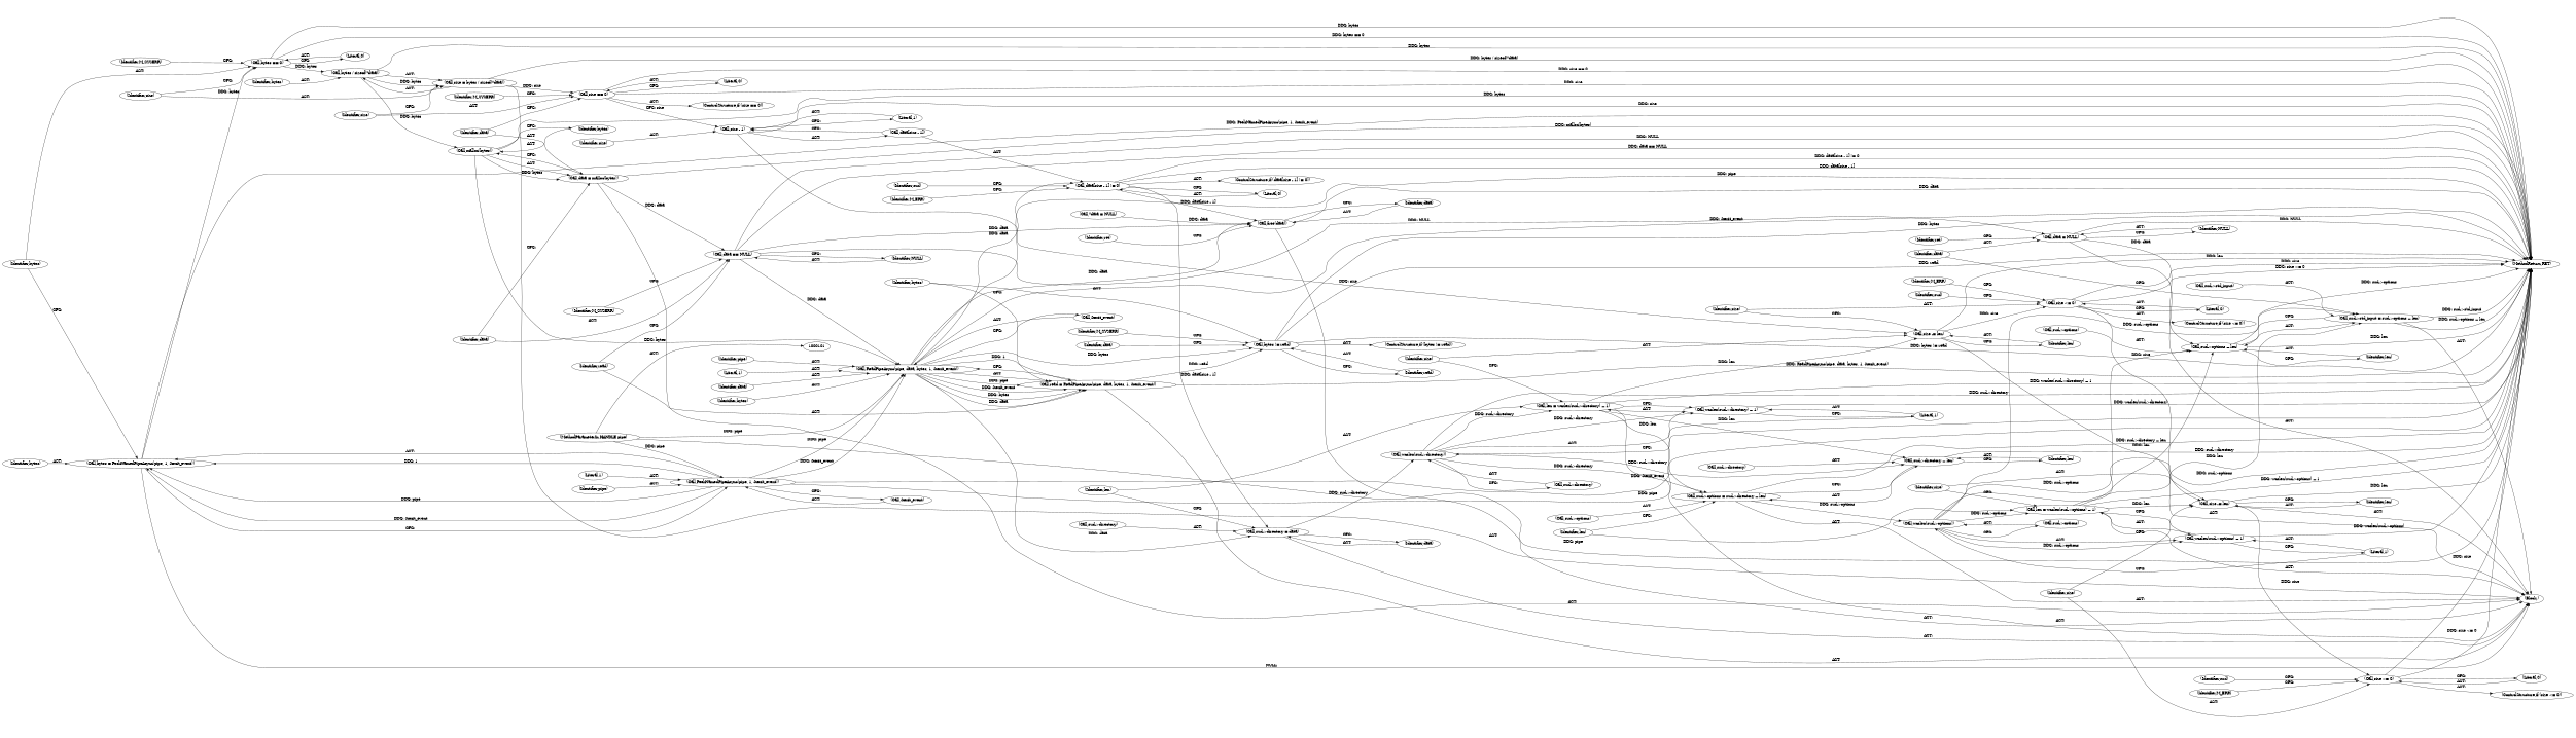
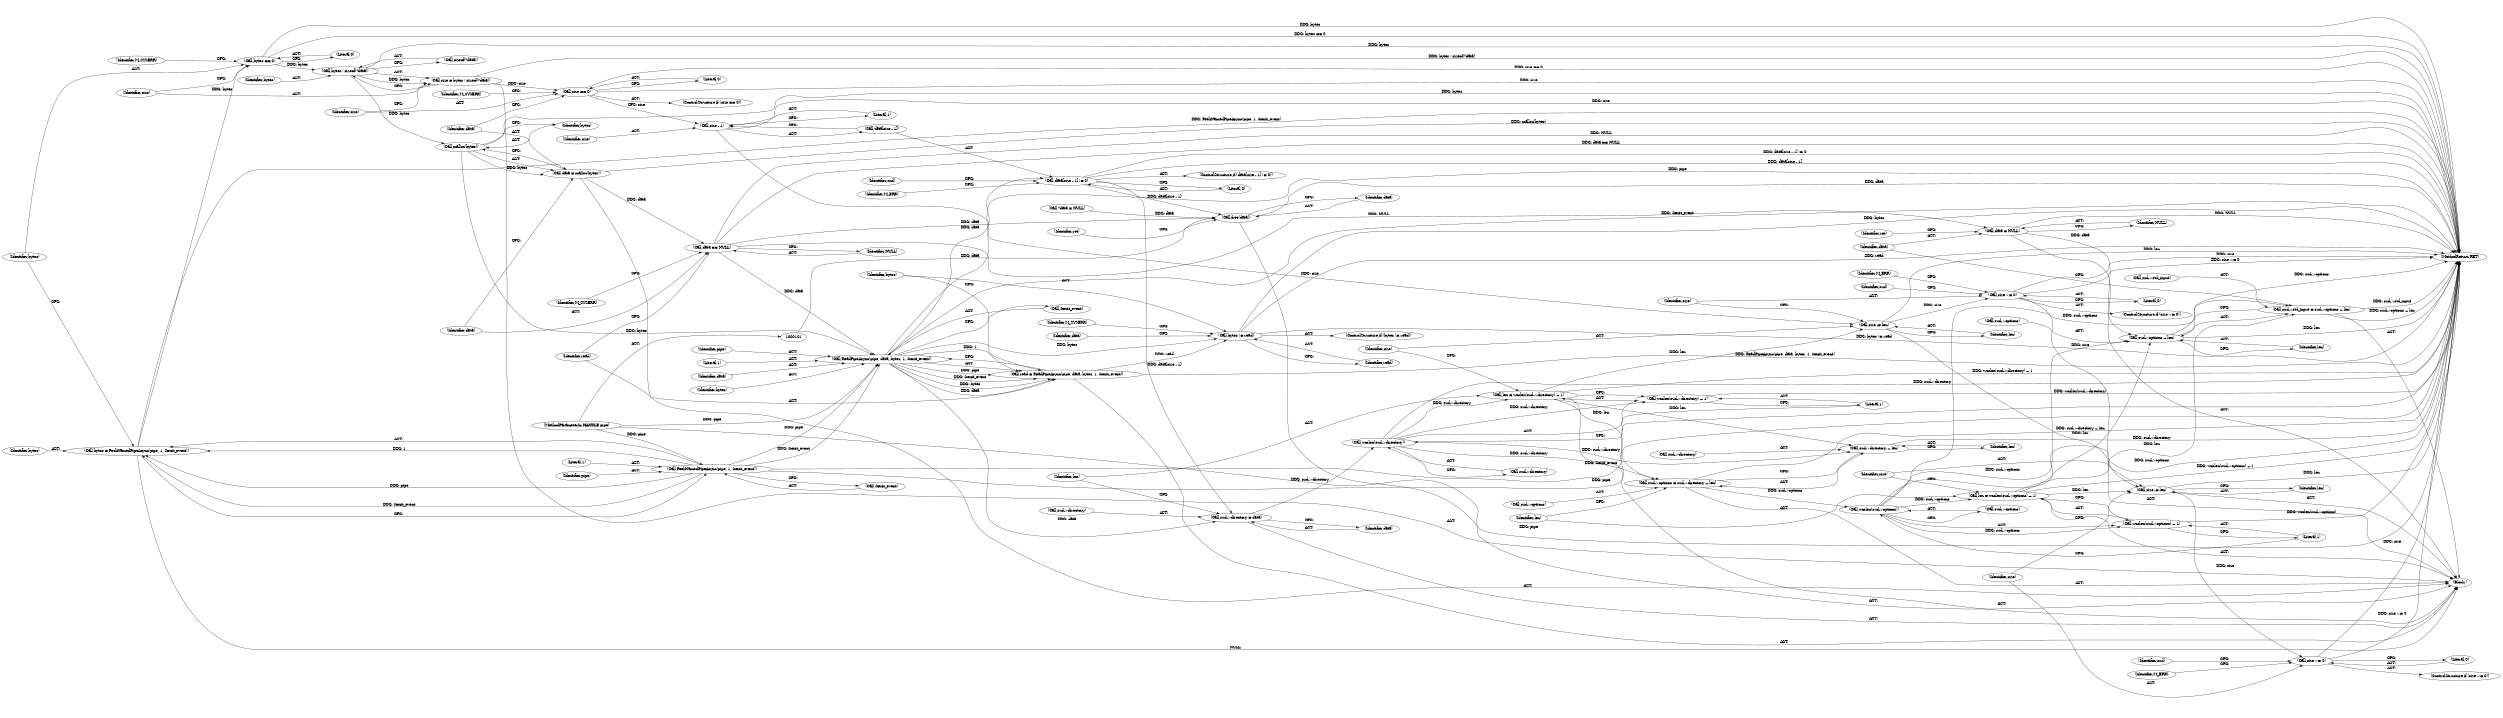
  digraph {
    rankdir=LR
    n1 [label="(Call,bytes / sizeof(*data))"]
    n2 [label="(Call,size = bytes / sizeof(*data))"]
    n3 [label="(Call,malloc(bytes))"]
    n4 [label="(MethodReturn,RET)"]
+   n5 [label="(Call,sizeof(*data))"]
    n6 [label="(Block,)"]
    n7 [label="(Call,size == 0)"]
    n8 [label="(Call,ReadPipeAsync(pipe, data, bytes, 1, &exit_event))"]
    n9 [label="(Call,data = malloc(bytes))"]
    n10 [label="(Identifier,bytes)"]
    n11 [label="(Call,bytes == 0)"]
    n12 [label="(Literal,0)"]
    n13 [label="(Call,bytes = PeekNamedPipeAsync(pipe, 1, &exit_event))"]
    n14 [label="(Call,PeekNamedPipeAsync(pipe, 1, &exit_event))"]
    n15 [label="(Call,&exit_event)"]
    n16 [label="(Call,free(data))"]
    n17 [label="(Call,read = ReadPipeAsync(pipe, data, bytes, 1, &exit_event))"]
    n18 [label="(Call,bytes != read)"]
    n19 [label="(Call,data[size - 1] != 0)"]
    n20 [label="(Call,sud->directory = data)"]
    n21 [label="(Call,&exit_event)"]
    n22 [label="(MethodParameterIn,HANDLE pipe)"]
    1000101
    n24 [label="(Call,size - 1)"]
    n25 [label="(Literal,0)"]
    n26 [label="(ControlStructure,if (size == 0))"]
    n27 [label="(Call,size -= len)"]
    n28 [label="(Call,data[size - 1])"]
    n29 [label="(Literal,1)"]
    n30 [label="(Call,size <= 0)"]
    n31 [label="(Identifier,len)"]
    n32 [label="(Call,size -= len)"]
    n33 [label="(Literal,0)"]
    n34 [label="(ControlStructure,if (size <= 0))"]
    n35 [label="(Call,size <= 0)"]
    n36 [label="(Identifier,len)"]
    n37 [label="(Literal,0)"]
    n38 [label="(ControlStructure,if (size <= 0))"]
    n39 [label="(Call,data == NULL)"]
    n40 [label="(Call,data = NULL)"]
    n41 [label="(Identifier,NULL)"]
    n42 [label="(Identifier,data)"]
    n43 [label="(Call,sud->options + len)"]
    n44 [label="(Identifier,NULL)"]
    n45 [label="(ControlStructure,if (bytes != read))"]
    n46 [label="(Identifier,read)"]
    n47 [label="(Literal,0)"]
    n48 [label="(ControlStructure,if (data[size - 1] != 0))"]
    n49 [label="(Call,wcslen(sud->directory))"]
    n50 [label="(Identifier,data)"]
    n51 [label="(Call,len = wcslen(sud->directory) + 1)"]
    n52 [label="(Call,sud->options = sud->directory + len)"]
    n53 [label="(Call,sud->directory + len)"]
    n54 [label="(Call,wcslen(sud->directory) + 1)"]
    n55 [label="(Call,sud->directory)"]
    n56 [label="(Call,wcslen(sud->options))"]
    n57 [label="(Identifier,len)"]
    n58 [label="(Literal,1)"]
    n59 [label="(Call,len = wcslen(sud->options) + 1)"]
    n60 [label="(Call,sud->std_input = sud->options + len)"]
    n61 [label="(Call,wcslen(sud->options) + 1)"]
    n62 [label="(Call,sud->options)"]
    n63 [label="(Identifier,len)"]
    n64 [label="(Literal,1)"]
    n65 [label="(Identifier,data)"]
    n66 [label="(Identifier,M_ERR)"]
    n67 [label="(Identifier,bytes)"]
    n68 [label="(Call,sud->std_input)"]
    n69 [label="(Identifier,size)"]
    n70 [label="(Identifier,size)"]
    n71 [label="(Call,sud->options)"]
    n72 [label="(Identifier,pipe)"]
    n73 [label="(Identifier,M_SYSERR)"]
    n74 [label="(Identifier,bytes)"]
    n75 [label="(Identifier,ret)"]
    n76 [label="(Identifier,M_ERR)"]
    n77 [label="(Call,sud->directory)"]
    n78 [label="(Identifier,data)"]
    n79 [label="(Identifier,size)"]
    n80 [label="(Identifier,sud)"]
    n81 [label="(Identifier,bytes)"]
    n82 [label="(Identifier,size)"]
    n83 [label="(Literal,1)"]
    n84 [label="(Identifier,bytes)"]
    n85 [label="(Call,sud->directory)"]
    n86 [label="(Identifier,read)"]
    n87 [label="(Identifier,ret)"]
    n88 [label="(Identifier,data)"]
    n89 [label="(Identifier,M_SYSERR)"]
    n90 [label="(Identifier,M_SYSERR)"]
    n91 [label="(Identifier,size)"]
    n92 [label="(Identifier,M_ERR)"]
    n93 [label="(Identifier,bytes)"]
    n94 [label="(Identifier,data)"]
    n95 [label="(Call,sud->options)"]
    n96 [label="(Call,*data = NULL)"]
    n97 [label="(Identifier,sud)"]
    n98 [label="(Identifier,len)"]
    n99 [label="(Identifier,sud)"]
    n100 [label="(Identifier,size)"]
    n101 [label="(Literal,1)"]
    n102 [label="(Identifier,size)"]
    n103 [label="(Identifier,data)"]
    n104 [label="(Identifier,pipe)"]
    n105 [label="(Identifier,M_SYSERR)"]
    n106 [label="(Identifier,len)"]
    n1 -> n2 [label="AST: "]
    n1 -> n2 [label="DDG: bytes"]
    n1 -> n3 [label="DDG: bytes"]
    n1 -> n4 [label="DDG: bytes"]
-   n2 -> n1 [label="AST: "]
+   n1 -> n5 [label="CFG: "]
+   n2 -> n1 [label="CFG: "]
    n2 -> n4 [label="DDG: bytes / sizeof(*data)"]
    n2 -> n6 [label="AST: "]
    n2 -> n7 [label="DDG: size"]
    n3 -> n4 [label="DDG: bytes"]
    n3 -> n8 [label="DDG: bytes"]
    n3 -> n9 [label="AST: "]
    n3 -> n9 [label="DDG: bytes"]
    n3 -> n10 [label="CFG: "]
+   n5 -> n1 [label="AST: "]
    n7 -> n4 [label="DDG: size == 0"]
    n7 -> n4 [label="DDG: size"]
    n7 -> n24 [label="CFG: size"]
    n7 -> n25 [label="CFG: "]
    n7 -> n26 [label="AST: "]
    n8 -> n4 [label="DDG: pipe"]
    n8 -> n4 [label="DDG: &exit_event"]
-   n8 -> n16 [label="DDG: data"]
+   1000101 -> n16 [label="DDG: data"]
    n8 -> n17 [label="AST: "]
    n8 -> n17 [label="DDG: pipe"]
    n8 -> n17 [label="DDG: &exit_event"]
    n8 -> n17 [label="DDG: bytes"]
    n8 -> n17 [label="DDG: data"]
    n8 -> n17 [label="DDG: 1"]
    n8 -> n18 [label="DDG: bytes"]
    n8 -> n19 [label="DDG: data"]
    n8 -> n20 [label="DDG: data"]
    n8 -> n21 [label="CFG: "]
    n9 -> n3 [label="CFG: "]
    n9 -> n4 [label="DDG: malloc(bytes)"]
    n9 -> n6 [label="AST: "]
    n9 -> n39 [label="DDG: data"]
    n10 -> n3 [label="AST: "]
    n11 -> n1 [label="DDG: bytes"]
    n11 -> n4 [label="DDG: bytes"]
    n11 -> n4 [label="DDG: bytes == 0"]
    n11 -> n12 [label="CFG: "]
    n12 -> n11 [label="AST: "]
    n13 -> n4 [label="DDG: PeekNamedPipeAsync(pipe, 1, &exit_event)"]
    n13 -> n6 [label="NULL: "]
    n13 -> n11 [label="DDG: bytes"]
    n13 -> n14 [label="CFG: "]
    n14 -> n4 [label="DDG: pipe"]
    n14 -> n4 [label="DDG: &exit_event"]
    n14 -> n8 [label="DDG: pipe"]
    n14 -> n8 [label="DDG: &exit_event"]
    n14 -> n13 [label="AST: "]
    n14 -> n13 [label="DDG: pipe"]
    n14 -> n13 [label="DDG: 1"]
    n14 -> n13 [label="DDG: &exit_event"]
    n14 -> n15 [label="CFG: "]
    n15 -> n14 [label="AST: "]
    n16 -> n4 [label="DDG: data"]
    n16 -> n6 [label="AST: "]
    n16 -> n42 [label="CFG: "]
    n17 -> n4 [label="DDG: ReadPipeAsync(pipe, data, bytes, 1, &exit_event)"]
    n17 -> n6 [label="AST: "]
    n17 -> n8 [label="CFG: "]
    n17 -> n18 [label="DDG: read"]
    n18 -> n4 [label="DDG: bytes"]
    n18 -> n4 [label="DDG: read"]
    n18 -> n4 [label="DDG: bytes != read"]
    n18 -> n45 [label="AST: "]
    n18 -> n46 [label="CFG: "]
    n19 -> n4 [label="DDG: data[size - 1] != 0"]
    n19 -> n4 [label="DDG: data[size - 1]"]
    n19 -> n16 [label="DDG: data[size - 1]"]
    n19 -> n20 [label="DDG: data[size - 1]"]
    n19 -> n47 [label="CFG: "]
    n19 -> n48 [label="AST: "]
    n20 -> n6 [label="AST: "]
    n20 -> n49 [label="DDG: sud->directory"]
    n20 -> n50 [label="CFG: "]
    n21 -> n8 [label="AST: "]
    n22 -> n4 [label="DDG: pipe"]
    n22 -> n8 [label="DDG: pipe"]
    n22 -> n14 [label="DDG: pipe"]
    n22 -> 1000101 [label="AST: "]
    n24 -> n4 [label="DDG: size"]
    n24 -> n27 [label="DDG: size"]
    n24 -> n28 [label="AST: "]
    n24 -> n29 [label="CFG: "]
    n25 -> n7 [label="AST: "]
    n27 -> n4 [label="DDG: len"]
    n27 -> n6 [label="AST: "]
    n27 -> n30 [label="DDG: size"]
    n27 -> n31 [label="CFG: "]
    n28 -> n19 [label="AST: "]
    n28 -> n24 [label="CFG: "]
    n29 -> n24 [label="AST: "]
    n30 -> n4 [label="DDG: size"]
    n30 -> n4 [label="DDG: size <= 0"]
    n30 -> n32 [label="DDG: size"]
    n30 -> n33 [label="CFG: "]
    n30 -> n34 [label="AST: "]
    n31 -> n27 [label="AST: "]
    n32 -> n4 [label="DDG: len"]
    n32 -> n6 [label="AST: "]
    n32 -> n35 [label="DDG: size"]
    n32 -> n36 [label="CFG: "]
    n33 -> n30 [label="AST: "]
    n35 -> n4 [label="DDG: size <= 0"]
    n35 -> n4 [label="DDG: size"]
    n35 -> n37 [label="CFG: "]
    n35 -> n38 [label="AST: "]
    n36 -> n32 [label="AST: "]
    n37 -> n35 [label="AST: "]
    n39 -> n4 [label="DDG: NULL"]
    n39 -> n4 [label="DDG: data == NULL"]
    n39 -> n8 [label="DDG: data"]
    n39 -> n16 [label="DDG: data"]
    n39 -> n40 [label="DDG: NULL"]
    n39 -> n41 [label="CFG: "]
    n40 -> n4 [label="DDG: NULL"]
    n40 -> n6 [label="AST: "]
    n40 -> n43 [label="DDG: data"]
    n40 -> n44 [label="CFG: "]
    n41 -> n39 [label="AST: "]
    n42 -> n16 [label="AST: "]
    n43 -> n4 [label="DDG: sud->options"]
    n43 -> n4 [label="DDG: len"]
    n43 -> n60 [label="AST: "]
    n43 -> n63 [label="CFG: "]
    n44 -> n40 [label="AST: "]
    n46 -> n18 [label="AST: "]
    n47 -> n19 [label="AST: "]
    n49 -> n4 [label="DDG: sud->directory"]
    n49 -> n51 [label="DDG: sud->directory"]
    n49 -> n52 [label="DDG: sud->directory"]
    n49 -> n53 [label="DDG: sud->directory"]
    n49 -> n54 [label="AST: "]
    n49 -> n54 [label="DDG: sud->directory"]
    n49 -> n55 [label="CFG: "]
    n50 -> n20 [label="AST: "]
    n51 -> n4 [label="DDG: wcslen(sud->directory) + 1"]
    n51 -> n6 [label="AST: "]
    n51 -> n27 [label="DDG: len"]
    n51 -> n52 [label="DDG: len"]
    n51 -> n53 [label="DDG: len"]
    n51 -> n54 [label="CFG: "]
    n52 -> n4 [label="DDG: sud->directory + len"]
    n52 -> n6 [label="AST: "]
    n52 -> n53 [label="CFG: "]
    n52 -> n56 [label="DDG: sud->options"]
    n53 -> n4 [label="DDG: sud->directory"]
    n53 -> n52 [label="AST: "]
    n53 -> n57 [label="CFG: "]
    n54 -> n4 [label="DDG: wcslen(sud->directory)"]
    n54 -> n51 [label="AST: "]
    n54 -> n58 [label="CFG: "]
    n55 -> n49 [label="AST: "]
    n56 -> n4 [label="DDG: sud->options"]
    n56 -> n43 [label="DDG: sud->options"]
    n56 -> n59 [label="DDG: sud->options"]
    n56 -> n60 [label="DDG: sud->options"]
    n56 -> n61 [label="AST: "]
    n56 -> n61 [label="DDG: sud->options"]
    n56 -> n62 [label="CFG: "]
    n57 -> n53 [label="AST: "]
    n58 -> n49 [label="CFG: "]
    n58 -> n54 [label="AST: "]
    n59 -> n4 [label="DDG: wcslen(sud->options) + 1"]
    n59 -> n6 [label="AST: "]
    n59 -> n32 [label="DDG: len"]
    n59 -> n43 [label="DDG: len"]
    n59 -> n60 [label="DDG: len"]
    n59 -> n61 [label="CFG: "]
    n60 -> n4 [label="DDG: sud->std_input"]
    n60 -> n4 [label="DDG: sud->options + len"]
    n60 -> n6 [label="AST: "]
    n60 -> n43 [label="CFG: "]
    n61 -> n4 [label="DDG: wcslen(sud->options)"]
    n61 -> n59 [label="AST: "]
    n61 -> n64 [label="CFG: "]
    n62 -> n56 [label="AST: "]
    n63 -> n43 [label="AST: "]
    n64 -> n56 [label="CFG: "]
    n64 -> n61 [label="AST: "]
    n65 -> n18 [label="CFG: "]
    n66 -> n19 [label="CFG: "]
    n67 -> n11 [label="AST: "]
    n67 -> n13 [label="CFG: "]
    n68 -> n60 [label="AST: "]
    n69 -> n32 [label="CFG: "]
    n69 -> n35 [label="AST: "]
    n70 -> n27 [label="CFG: "]
    n70 -> n30 [label="AST: "]
    n71 -> n43 [label="AST: "]
    n72 -> n8 [label="AST: "]
    n73 -> n39 [label="CFG: "]
    n74 -> n17 [label="CFG: "]
    n74 -> n18 [label="AST: "]
    n75 -> n40 [label="CFG: "]
    n76 -> n30 [label="CFG: "]
    n77 -> n20 [label="AST: "]
    n78 -> n40 [label="AST: "]
    n78 -> n60 [label="CFG: "]
    n79 -> n27 [label="AST: "]
    n79 -> n51 [label="CFG: "]
    n80 -> n19 [label="CFG: "]
    n81 -> n13 [label="AST: "]
    n82 -> n2 [label="CFG: "]
    n82 -> n7 [label="AST: "]
    n83 -> n8 [label="AST: "]
    n84 -> n1 [label="AST: "]
    n85 -> n53 [label="AST: "]
    n86 -> n17 [label="AST: "]
    n86 -> n39 [label="CFG: "]
    n87 -> n16 [label="CFG: "]
    n88 -> n8 [label="AST: "]
    n89 -> n7 [label="CFG: "]
    n90 -> n11 [label="CFG: "]
    n91 -> n2 [label="AST: "]
    n91 -> n11 [label="CFG: "]
    n92 -> n35 [label="CFG: "]
    n93 -> n8 [label="AST: "]
    n94 -> n9 [label="CFG: "]
    n94 -> n39 [label="AST: "]
    n95 -> n52 [label="AST: "]
    n96 -> n16 [label="DDG: data"]
    n97 -> n35 [label="CFG: "]
    n98 -> n52 [label="CFG: "]
    n98 -> n59 [label="AST: "]
    n99 -> n30 [label="CFG: "]
    n100 -> n32 [label="AST: "]
    n100 -> n59 [label="CFG: "]
    n101 -> n14 [label="AST: "]
    n102 -> n24 [label="AST: "]
    n103 -> n7 [label="CFG: "]
    n103 -> n9 [label="AST: "]
    n104 -> n14 [label="AST: "]
    n105 -> n18 [label="CFG: "]
    n106 -> n20 [label="CFG: "]
    n106 -> n51 [label="AST: "]
  }
